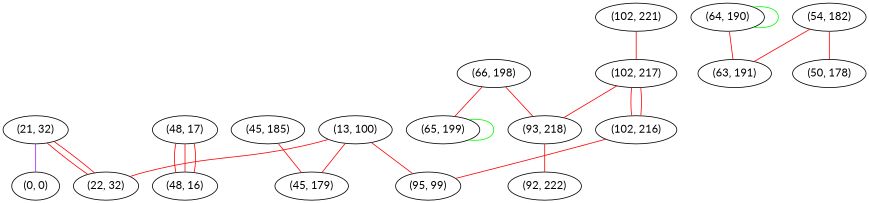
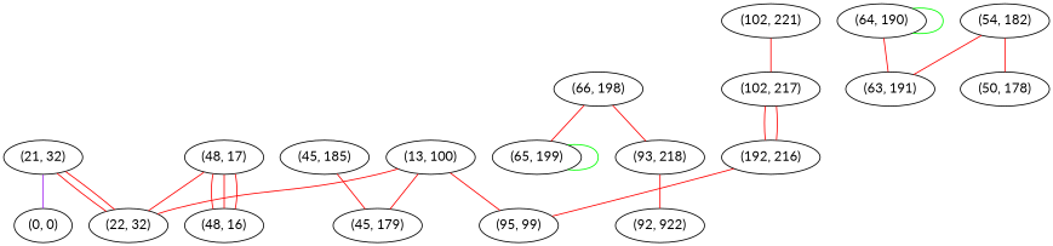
  graph {
    fontname=Lato
    node [fontname=Lato]
    edge [color=red fontname=Lato weight=1]
    "(48, 17)"
    "(22, 32)"
    "(48, 16)"
    "(66, 198)"
    "(65, 199)"
    "(93, 218)"
-   "(92, 222)"
+   "(92, 222)" [label="(92, 922)"]
    "(102, 221)"
    "(102, 217)"
-   "(102, 216)"
+   "(102, 216)" [label="(192, 216)"]
    "(21, 32)"
    "(0, 0)"
    "(54, 182)"
    "(63, 191)"
    n15 [label="(50, 178)"]
    "(45, 185)"
    "(45, 179)"
    "(13, 100)"
    "(95, 99)"
    "(64, 190)"
+   "(48, 17)" -- "(22, 32)"
    "(48, 17)" -- "(48, 16)"
    "(48, 17)" -- "(48, 16)"
    "(48, 17)" -- "(48, 16)"
    "(66, 198)" -- "(65, 199)"
    "(66, 198)" -- "(93, 218)"
    "(65, 199)" -- "(65, 199)" [color=green weight=2]
    "(93, 218)" -- "(92, 222)"
    "(102, 221)" -- "(102, 217)"
-   "(102, 217)" -- "(93, 218)"
    "(102, 217)" -- "(102, 216)"
    "(102, 217)" -- "(102, 216)"
    "(102, 216)" -- "(95, 99)"
    "(21, 32)" -- "(22, 32)"
    "(21, 32)" -- "(22, 32)"
    "(21, 32)" -- "(0, 0)" [color=purple weight=4]
    "(54, 182)" -- "(63, 191)"
    "(54, 182)" -- n15
    "(45, 185)" -- "(45, 179)"
    "(13, 100)" -- "(22, 32)"
    "(13, 100)" -- "(45, 179)"
    "(13, 100)" -- "(95, 99)"
    "(64, 190)" -- "(63, 191)"
    "(64, 190)" -- "(64, 190)" [color=green weight=2]
  }
